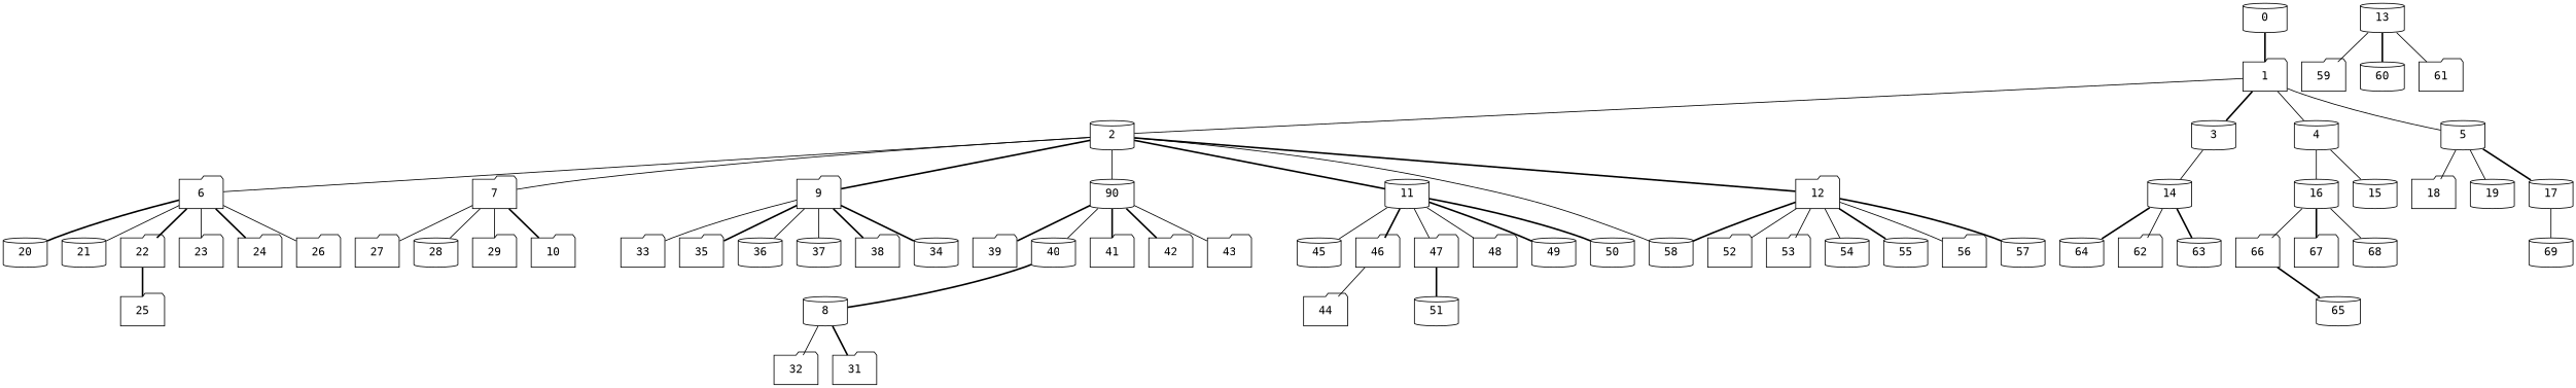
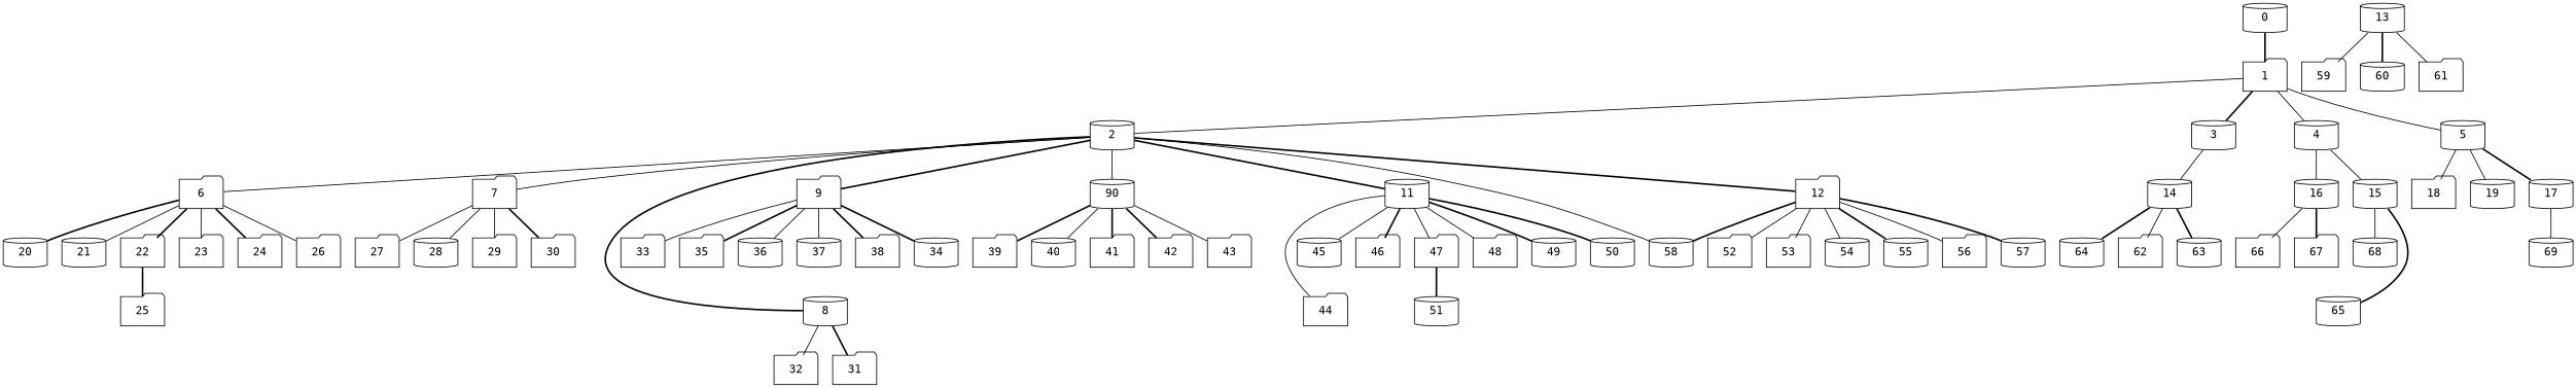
  graph {
    fontname="DejaVu Sans Mono"
    node [fontname="DejaVu Sans Mono" shape=folder]
    edge [fontname="DejaVu Sans Mono" style=solid]
    1
    0 [shape=cylinder]
    2 [shape=cylinder]
    3 [shape=cylinder]
    4 [shape=cylinder]
    5 [shape=cylinder]
    6
    7
    8 [shape=cylinder]
    9
    n11 [label=90 shape=cylinder]
    11 [shape=cylinder]
    12
    58 [shape=cylinder]
    14 [shape=cylinder]
    16 [shape=cylinder]
    15 [shape=cylinder]
    18
    19 [shape=cylinder]
    17 [shape=cylinder]
    20 [shape=cylinder]
    21 [shape=cylinder]
    22
    23
    24
    26
    27
    28 [shape=cylinder]
    29
-   30 [label=10]
+   30
    32
    31
    33
    35
    36 [shape=cylinder]
    37 [shape=cylinder]
    38
    34 [shape=cylinder]
    39
    40 [shape=cylinder]
    41
    42
    43
    44
    45 [shape=cylinder]
    46
    47
    48
    49 [shape=cylinder]
    50 [shape=cylinder]
    52
    53
    54 [shape=cylinder]
    55 [shape=cylinder]
    56
    57 [shape=cylinder]
    59
    13 [shape=cylinder]
    60 [shape=cylinder]
    61
    64 [shape=cylinder]
    62
    63 [shape=cylinder]
    68 [shape=cylinder]
    66
    67
    65 [shape=cylinder]
    69 [shape=cylinder]
    25
    51 [shape=cylinder]
    1 -- 2
    1 -- 3 [style=bold]
    1 -- 4
    1 -- 5
    0 -- 1 [style=bold]
    2 -- 6
    2 -- 7
-   40 -- 8 [style=bold]
+   2 -- 8 [style=bold]
    2 -- 9 [style=bold]
    2 -- n11
    2 -- 11 [style=bold]
    2 -- 12 [style=bold]
    2 -- 58
    3 -- 14
    4 -- 16
    4 -- 15
    5 -- 18
    5 -- 19
    5 -- 17 [style=bold]
    6 -- 20 [style=bold]
    6 -- 21
    6 -- 22 [style=bold]
    6 -- 23
    6 -- 24 [style=bold]
    6 -- 26
    7 -- 27
    7 -- 28
    7 -- 29
    7 -- 30 [style=bold]
    8 -- 32
    8 -- 31 [style=bold]
    9 -- 33
    9 -- 35 [style=bold]
    9 -- 36
    9 -- 37
    9 -- 38 [style=bold]
    9 -- 34 [style=bold]
    n11 -- 39 [style=bold]
    n11 -- 40
    n11 -- 41 [style=bold]
    n11 -- 42 [style=bold]
    n11 -- 43
-   46 -- 44
+   11 -- 44
    11 -- 45
    11 -- 46 [style=bold]
    11 -- 47
    11 -- 48
    11 -- 49 [style=bold]
    11 -- 50 [style=bold]
    12 -- 58 [style=bold]
    12 -- 52
    12 -- 53
    12 -- 54
    12 -- 55 [style=bold]
    12 -- 56
    12 -- 57 [style=bold]
    14 -- 64 [style=bold]
    14 -- 62
    14 -- 63 [style=bold]
-   16 -- 68
+   15 -- 68
    16 -- 66
    16 -- 67 [style=bold]
-   66 -- 65 [style=bold]
+   15 -- 65 [style=bold]
    17 -- 69
    22 -- 25 [style=bold]
    47 -- 51 [style=bold]
    13 -- 59
    13 -- 60 [style=bold]
    13 -- 61
  }
